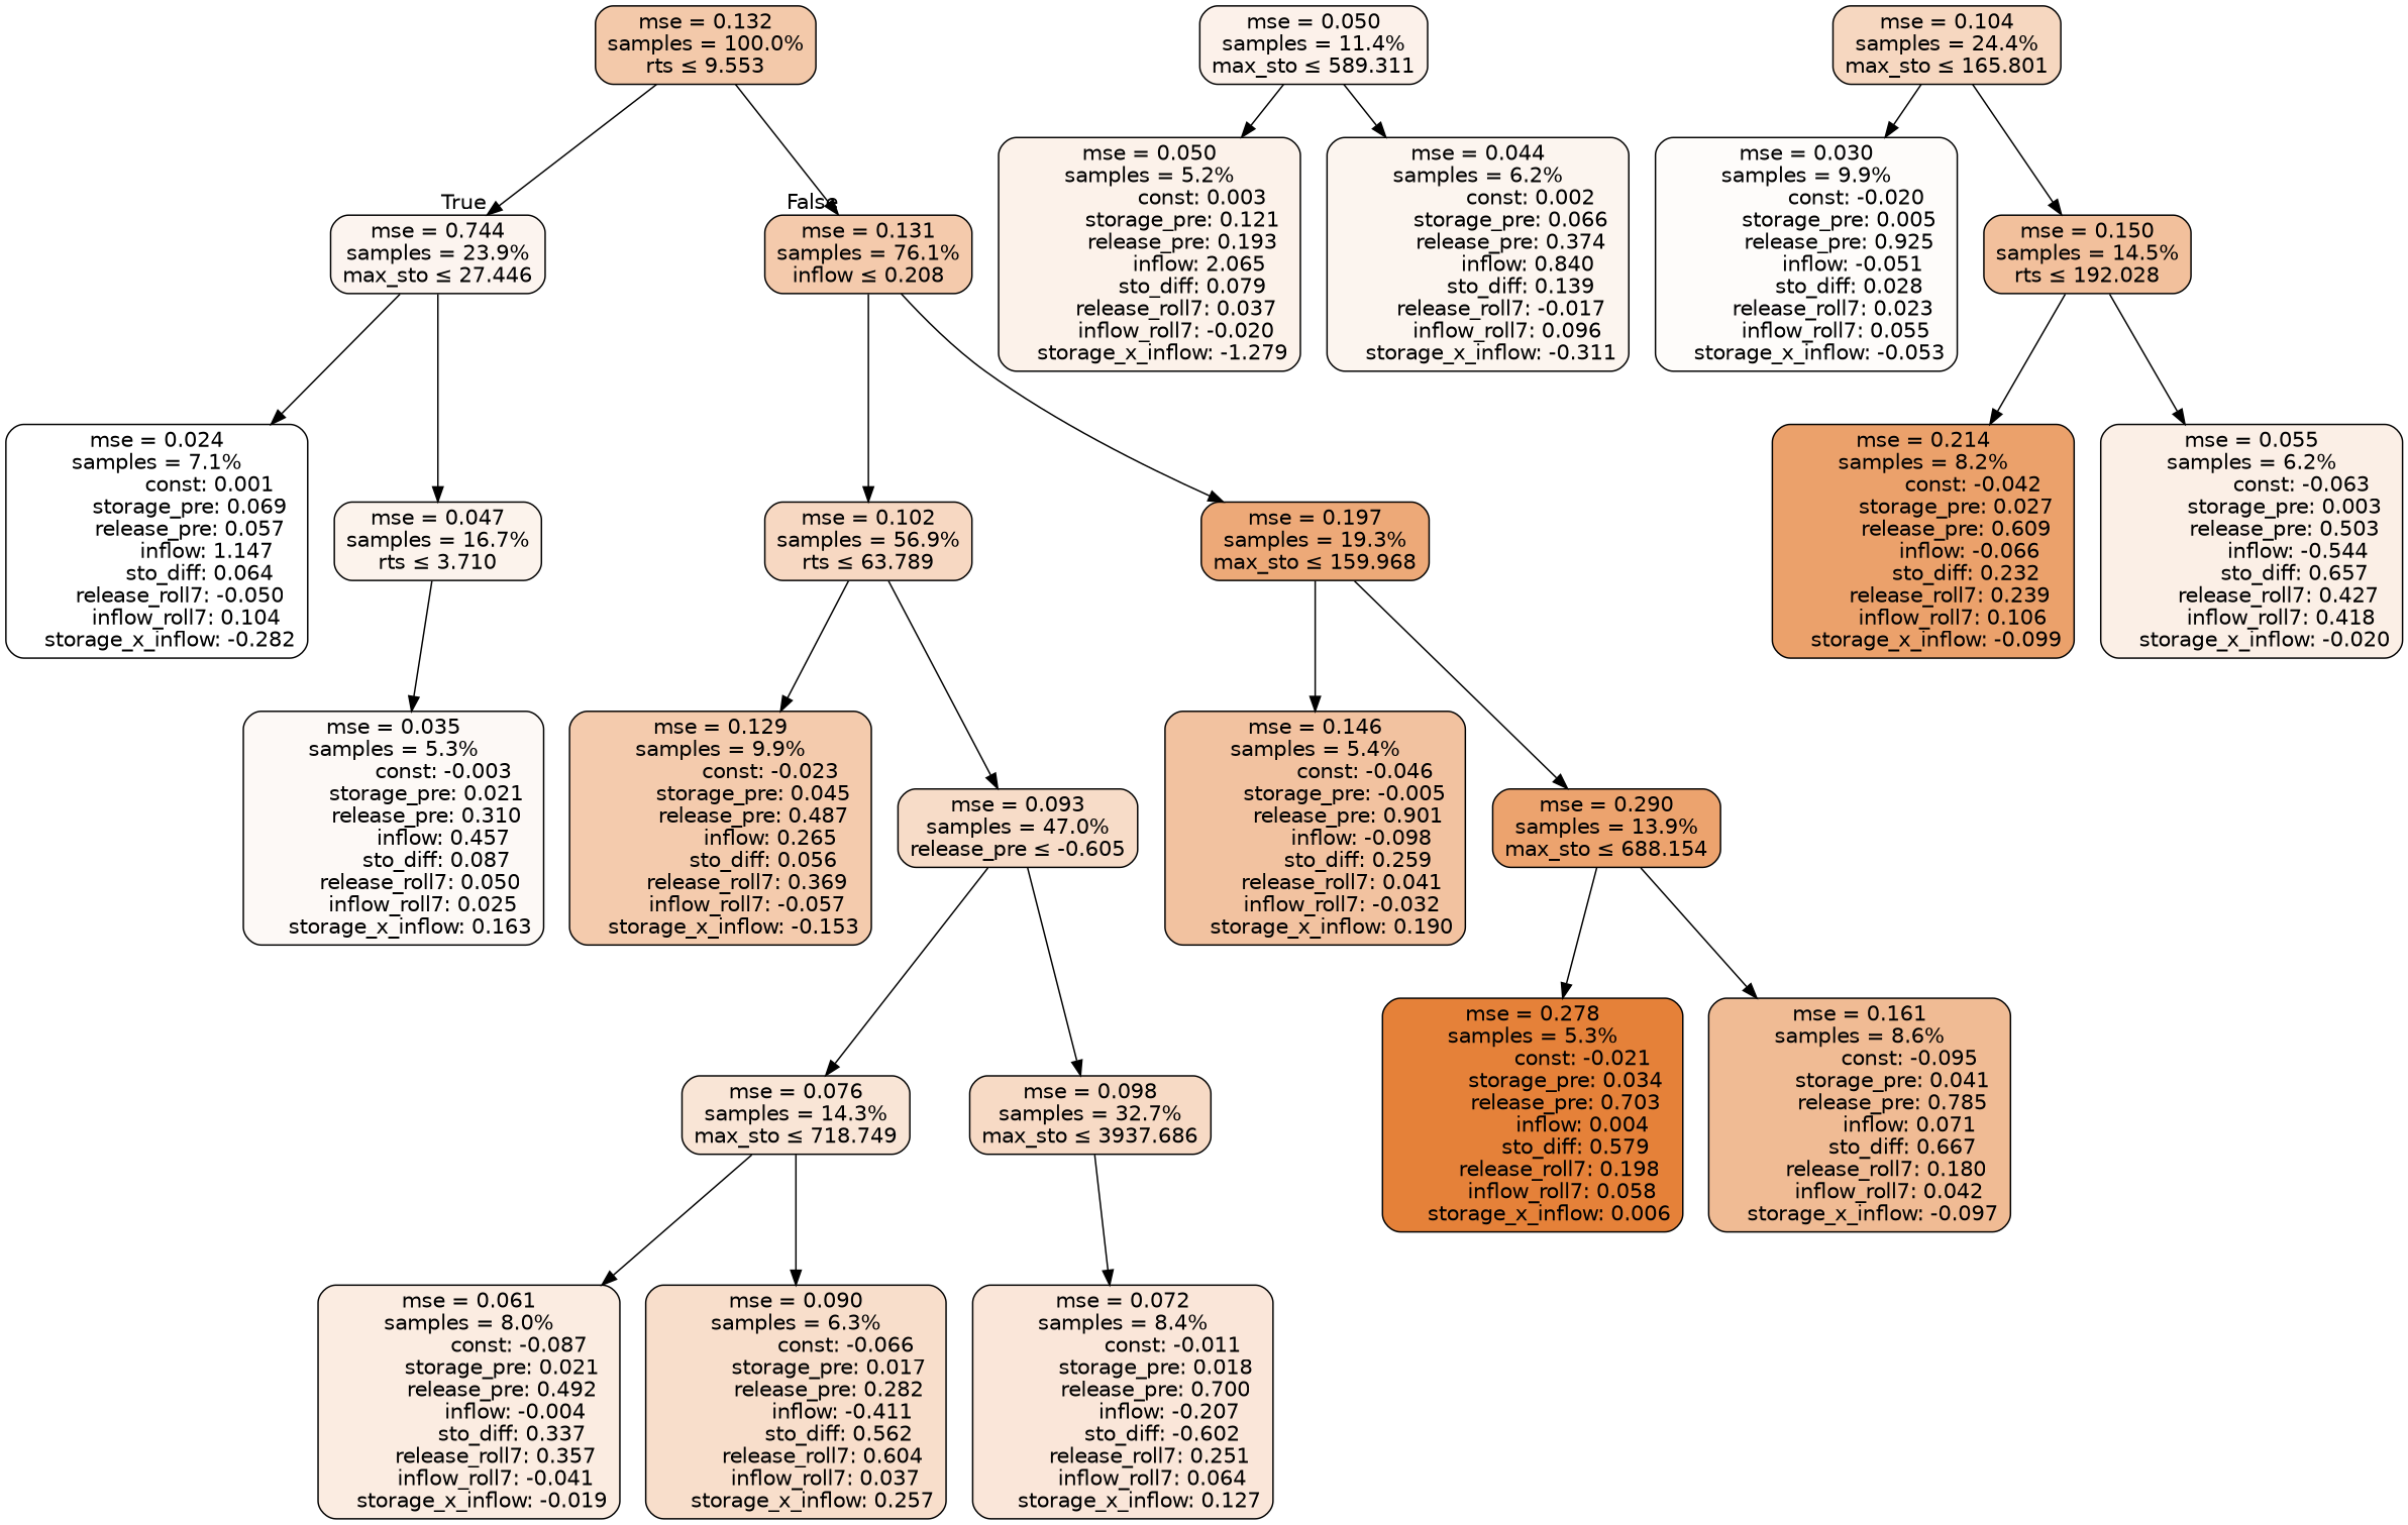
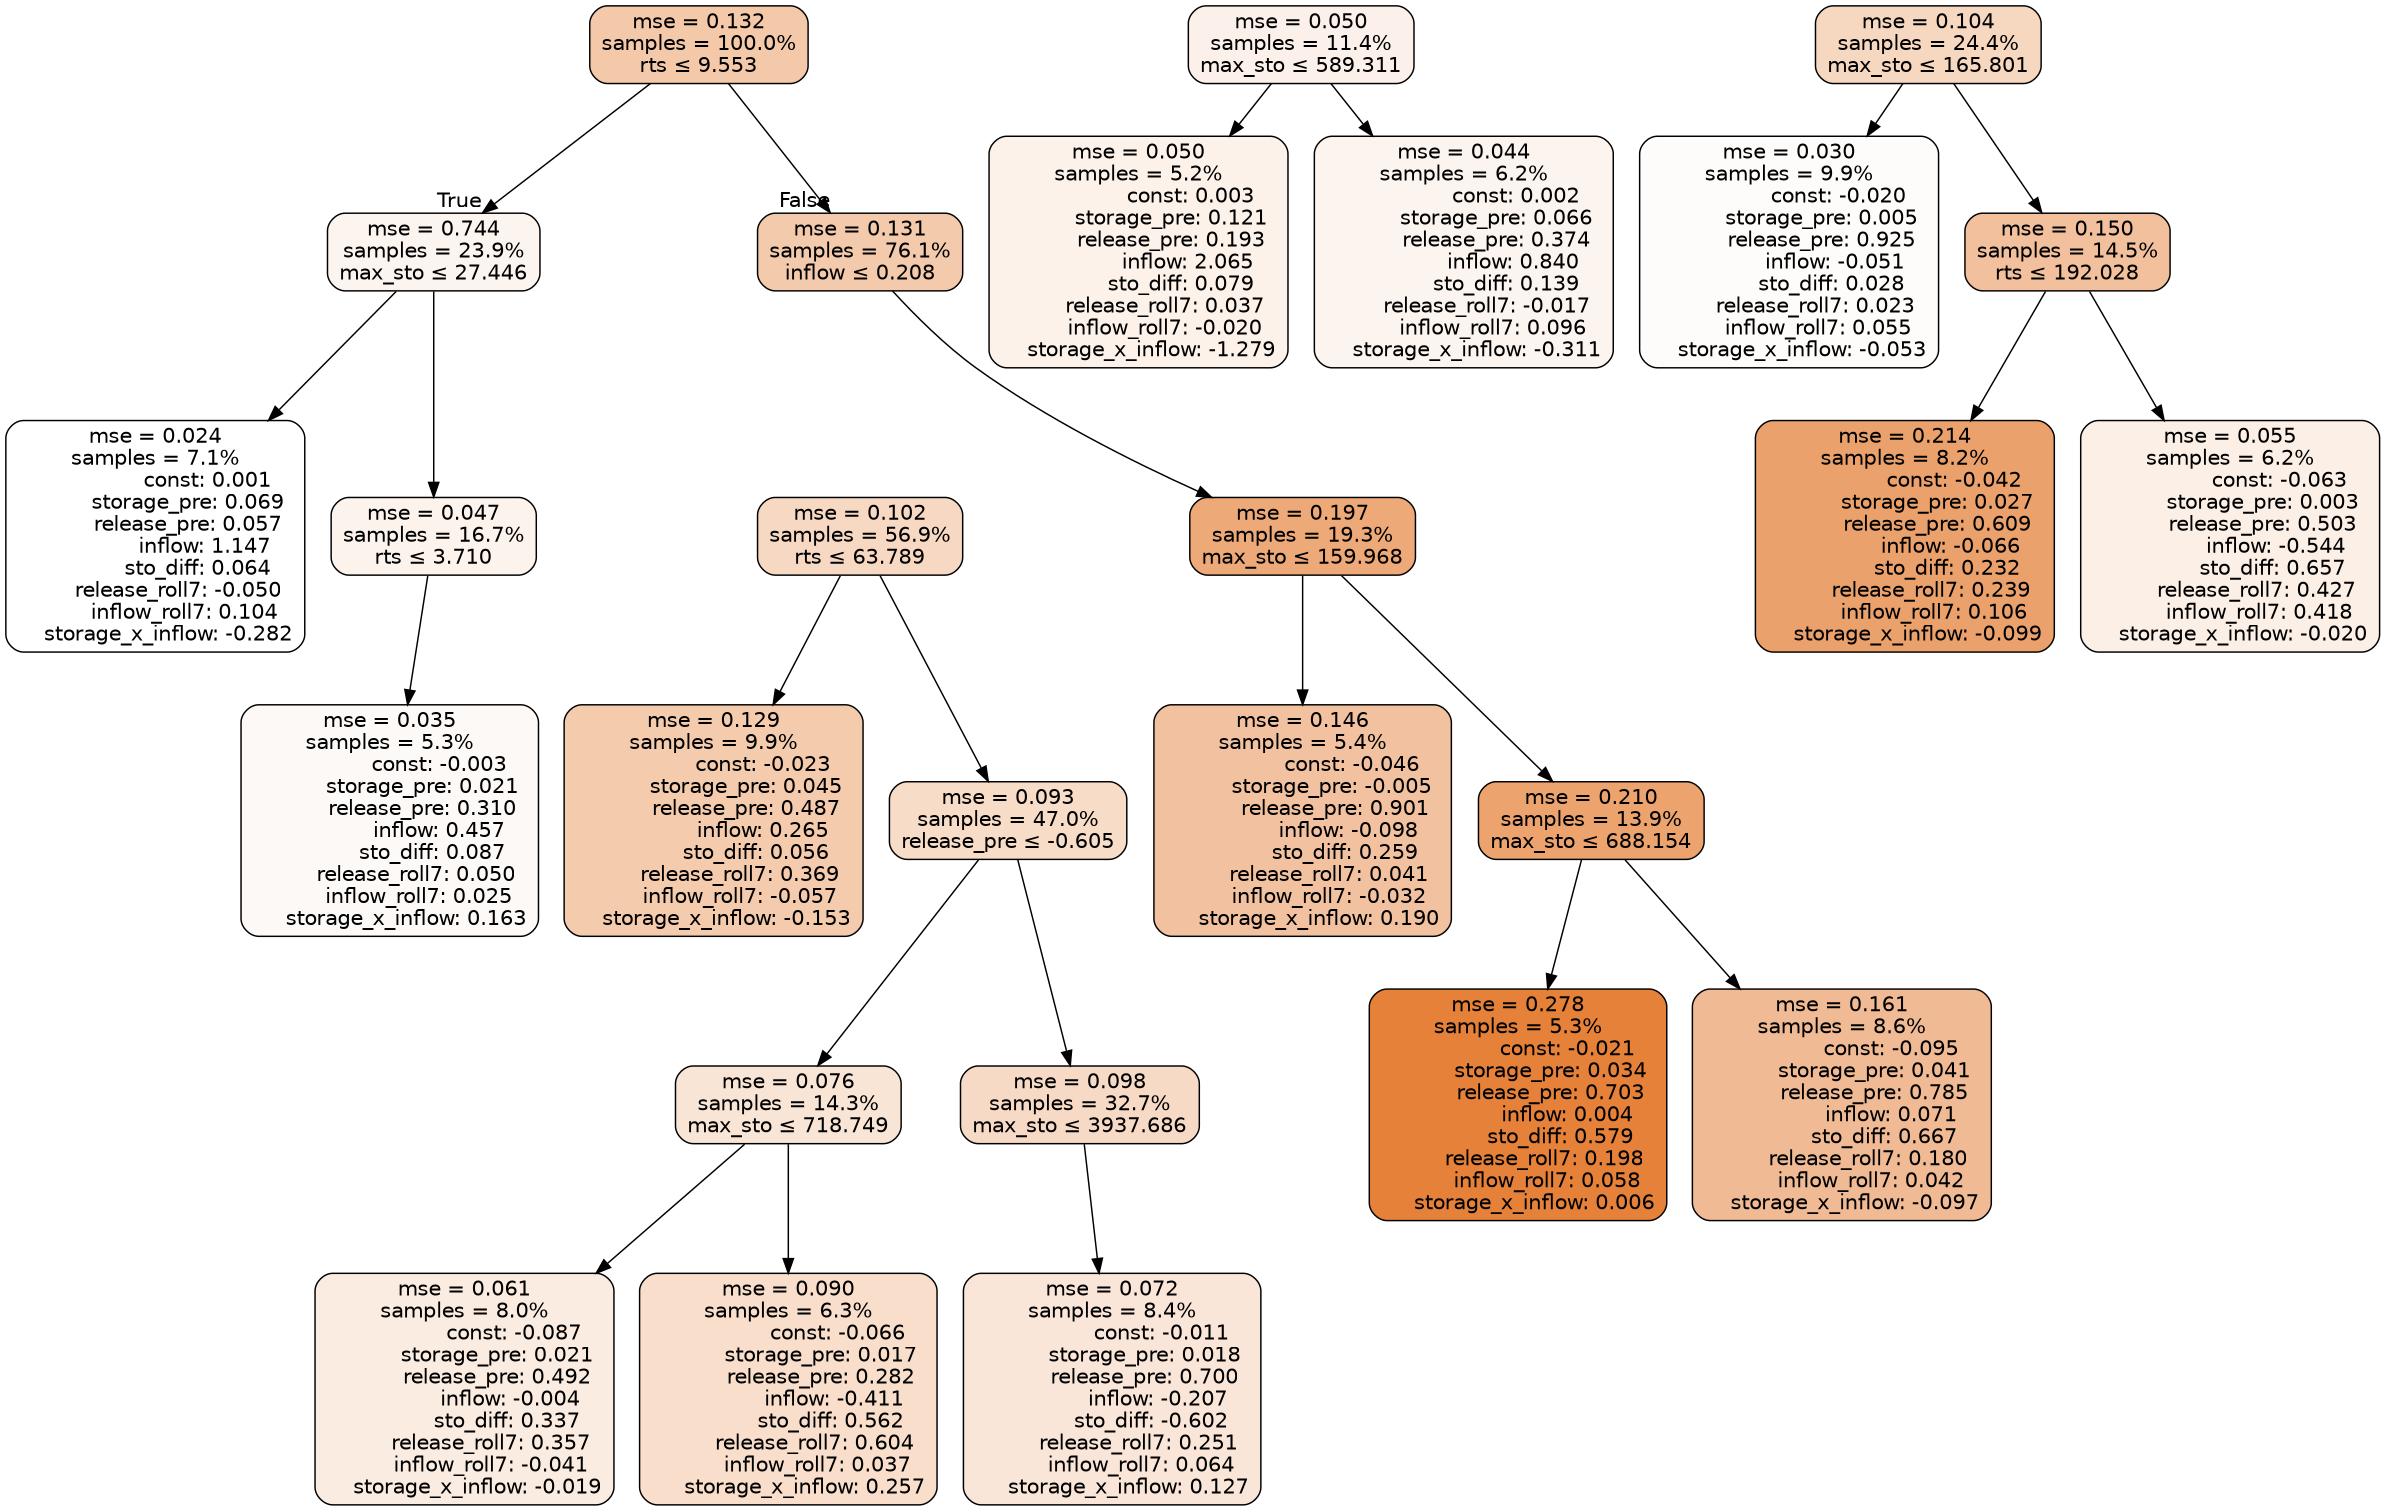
  digraph {
    node [color=black fontname=helvetica shape=rectangle style="filled, rounded"]
    edge [fontname=helvetica]
    n1 [fillcolor="#f3c9aa" label="mse = 0.132\nsamples = 100.0%\nrts &le; 9.553"]
    n2 [fillcolor="#fcf4ef" label="mse = 0.744\nsamples = 23.9%\nmax_sto &le; 27.446"]
    n3 [fillcolor="#f4caac" label="mse = 0.131\nsamples = 76.1%\ninflow &le; 0.208"]
    n4 [fillcolor="#ffffff" label="mse = 0.024\nsamples = 7.1%\n                const: 0.001\n          storage_pre: 0.069\n          release_pre: 0.057\n               inflow: 1.147\n             sto_diff: 0.064\n       release_roll7: -0.050\n         inflow_roll7: 0.104\n    storage_x_inflow: -0.282"]
    n5 [fillcolor="#fcf3ec" label="mse = 0.047\nsamples = 16.7%\nrts &le; 3.710"]
    n6 [fillcolor="#f7d8c2" label="mse = 0.102\nsamples = 56.9%\nrts &le; 63.789"]
    n7 [fillcolor="#eda978" label="mse = 0.197\nsamples = 19.3%\nmax_sto &le; 159.968"]
    n8 [fillcolor="#fdf9f6" label="mse = 0.035\nsamples = 5.3%\n               const: -0.003\n          storage_pre: 0.021\n          release_pre: 0.310\n               inflow: 0.457\n             sto_diff: 0.087\n        release_roll7: 0.050\n         inflow_roll7: 0.025\n     storage_x_inflow: 0.163"]
    n9 [fillcolor="#fcf1ea" label="mse = 0.050\nsamples = 11.4%\nmax_sto &le; 589.311"]
    n10 [fillcolor="#fcf2ea" label="mse = 0.050\nsamples = 5.2%\n                const: 0.003\n          storage_pre: 0.121\n          release_pre: 0.193\n               inflow: 2.065\n             sto_diff: 0.079\n        release_roll7: 0.037\n        inflow_roll7: -0.020\n    storage_x_inflow: -1.279"]
    n11 [fillcolor="#fcf5ef" label="mse = 0.044\nsamples = 6.2%\n                const: 0.002\n          storage_pre: 0.066\n          release_pre: 0.374\n               inflow: 0.840\n             sto_diff: 0.139\n       release_roll7: -0.017\n         inflow_roll7: 0.096\n    storage_x_inflow: -0.311"]
    n12 [fillcolor="#f4cbad" label="mse = 0.129\nsamples = 9.9%\n               const: -0.023\n          storage_pre: 0.045\n          release_pre: 0.487\n               inflow: 0.265\n             sto_diff: 0.056\n        release_roll7: 0.369\n        inflow_roll7: -0.057\n    storage_x_inflow: -0.153"]
    n13 [fillcolor="#f7dcc8" label="mse = 0.093\nsamples = 47.0%\nrelease_pre &le; -0.605"]
    n14 [fillcolor="#f2c2a0" label="mse = 0.146\nsamples = 5.4%\n               const: -0.046\n         storage_pre: -0.005\n          release_pre: 0.901\n              inflow: -0.098\n             sto_diff: 0.259\n        release_roll7: 0.041\n        inflow_roll7: -0.032\n     storage_x_inflow: 0.190"]
-   n15 [fillcolor="#eca36e" label="mse = 0.290\nsamples = 13.9%\nmax_sto &le; 688.154"]
+   n15 [fillcolor="#eca36e" label="mse = 0.210\nsamples = 13.9%\nmax_sto &le; 688.154"]
    n16 [fillcolor="#f9e5d6" label="mse = 0.076\nsamples = 14.3%\nmax_sto &le; 718.749"]
    n17 [fillcolor="#f7dac5" label="mse = 0.098\nsamples = 32.7%\nmax_sto &le; 3937.686"]
    n18 [fillcolor="#fbece1" label="mse = 0.061\nsamples = 8.0%\n               const: -0.087\n          storage_pre: 0.021\n          release_pre: 0.492\n              inflow: -0.004\n             sto_diff: 0.337\n        release_roll7: 0.357\n        inflow_roll7: -0.041\n    storage_x_inflow: -0.019"]
    n19 [fillcolor="#f8decb" label="mse = 0.090\nsamples = 6.3%\n               const: -0.066\n          storage_pre: 0.017\n          release_pre: 0.282\n              inflow: -0.411\n             sto_diff: 0.562\n        release_roll7: 0.604\n         inflow_roll7: 0.037\n     storage_x_inflow: 0.257"]
    n20 [fillcolor="#fae6d9" label="mse = 0.072\nsamples = 8.4%\n               const: -0.011\n          storage_pre: 0.018\n          release_pre: 0.700\n              inflow: -0.207\n            sto_diff: -0.602\n        release_roll7: 0.251\n         inflow_roll7: 0.064\n     storage_x_inflow: 0.127"]
    n21 [fillcolor="#f6d7c0" label="mse = 0.104\nsamples = 24.4%\nmax_sto &le; 165.801"]
    n22 [fillcolor="#fefcfa" label="mse = 0.030\nsamples = 9.9%\n               const: -0.020\n          storage_pre: 0.005\n          release_pre: 0.925\n              inflow: -0.051\n             sto_diff: 0.028\n        release_roll7: 0.023\n         inflow_roll7: 0.055\n    storage_x_inflow: -0.053"]
    n23 [fillcolor="#f2c09c" label="mse = 0.150\nsamples = 14.5%\nrts &le; 192.028"]
    n24 [fillcolor="#eba16b" label="mse = 0.214\nsamples = 8.2%\n               const: -0.042\n          storage_pre: 0.027\n          release_pre: 0.609\n              inflow: -0.066\n             sto_diff: 0.232\n        release_roll7: 0.239\n         inflow_roll7: 0.106\n    storage_x_inflow: -0.099"]
    n25 [fillcolor="#fbefe6" label="mse = 0.055\nsamples = 6.2%\n               const: -0.063\n          storage_pre: 0.003\n          release_pre: 0.503\n              inflow: -0.544\n             sto_diff: 0.657\n        release_roll7: 0.427\n         inflow_roll7: 0.418\n    storage_x_inflow: -0.020"]
    n26 [fillcolor="#e58139" label="mse = 0.278\nsamples = 5.3%\n               const: -0.021\n          storage_pre: 0.034\n          release_pre: 0.703\n               inflow: 0.004\n             sto_diff: 0.579\n        release_roll7: 0.198\n         inflow_roll7: 0.058\n     storage_x_inflow: 0.006"]
    n27 [fillcolor="#f0bb94" label="mse = 0.161\nsamples = 8.6%\n               const: -0.095\n          storage_pre: 0.041\n          release_pre: 0.785\n               inflow: 0.071\n             sto_diff: 0.667\n        release_roll7: 0.180\n         inflow_roll7: 0.042\n    storage_x_inflow: -0.097"]
    n1 -> n2 [headlabel=True labelangle=45 labeldistance=2.5]
    n1 -> n3 [headlabel=False labelangle=-45 labeldistance=2.5]
    n2 -> n4
    n2 -> n5
-   n3 -> n6
    n3 -> n7
    n5 -> n8
    n6 -> n12
    n6 -> n13
    n7 -> n14
    n7 -> n15
    n9 -> n10
    n9 -> n11
    n13 -> n16
    n13 -> n17
    n15 -> n26
    n15 -> n27
    n16 -> n18
    n16 -> n19
    n17 -> n20
    n21 -> n22
    n21 -> n23
    n23 -> n24
    n23 -> n25
  }
